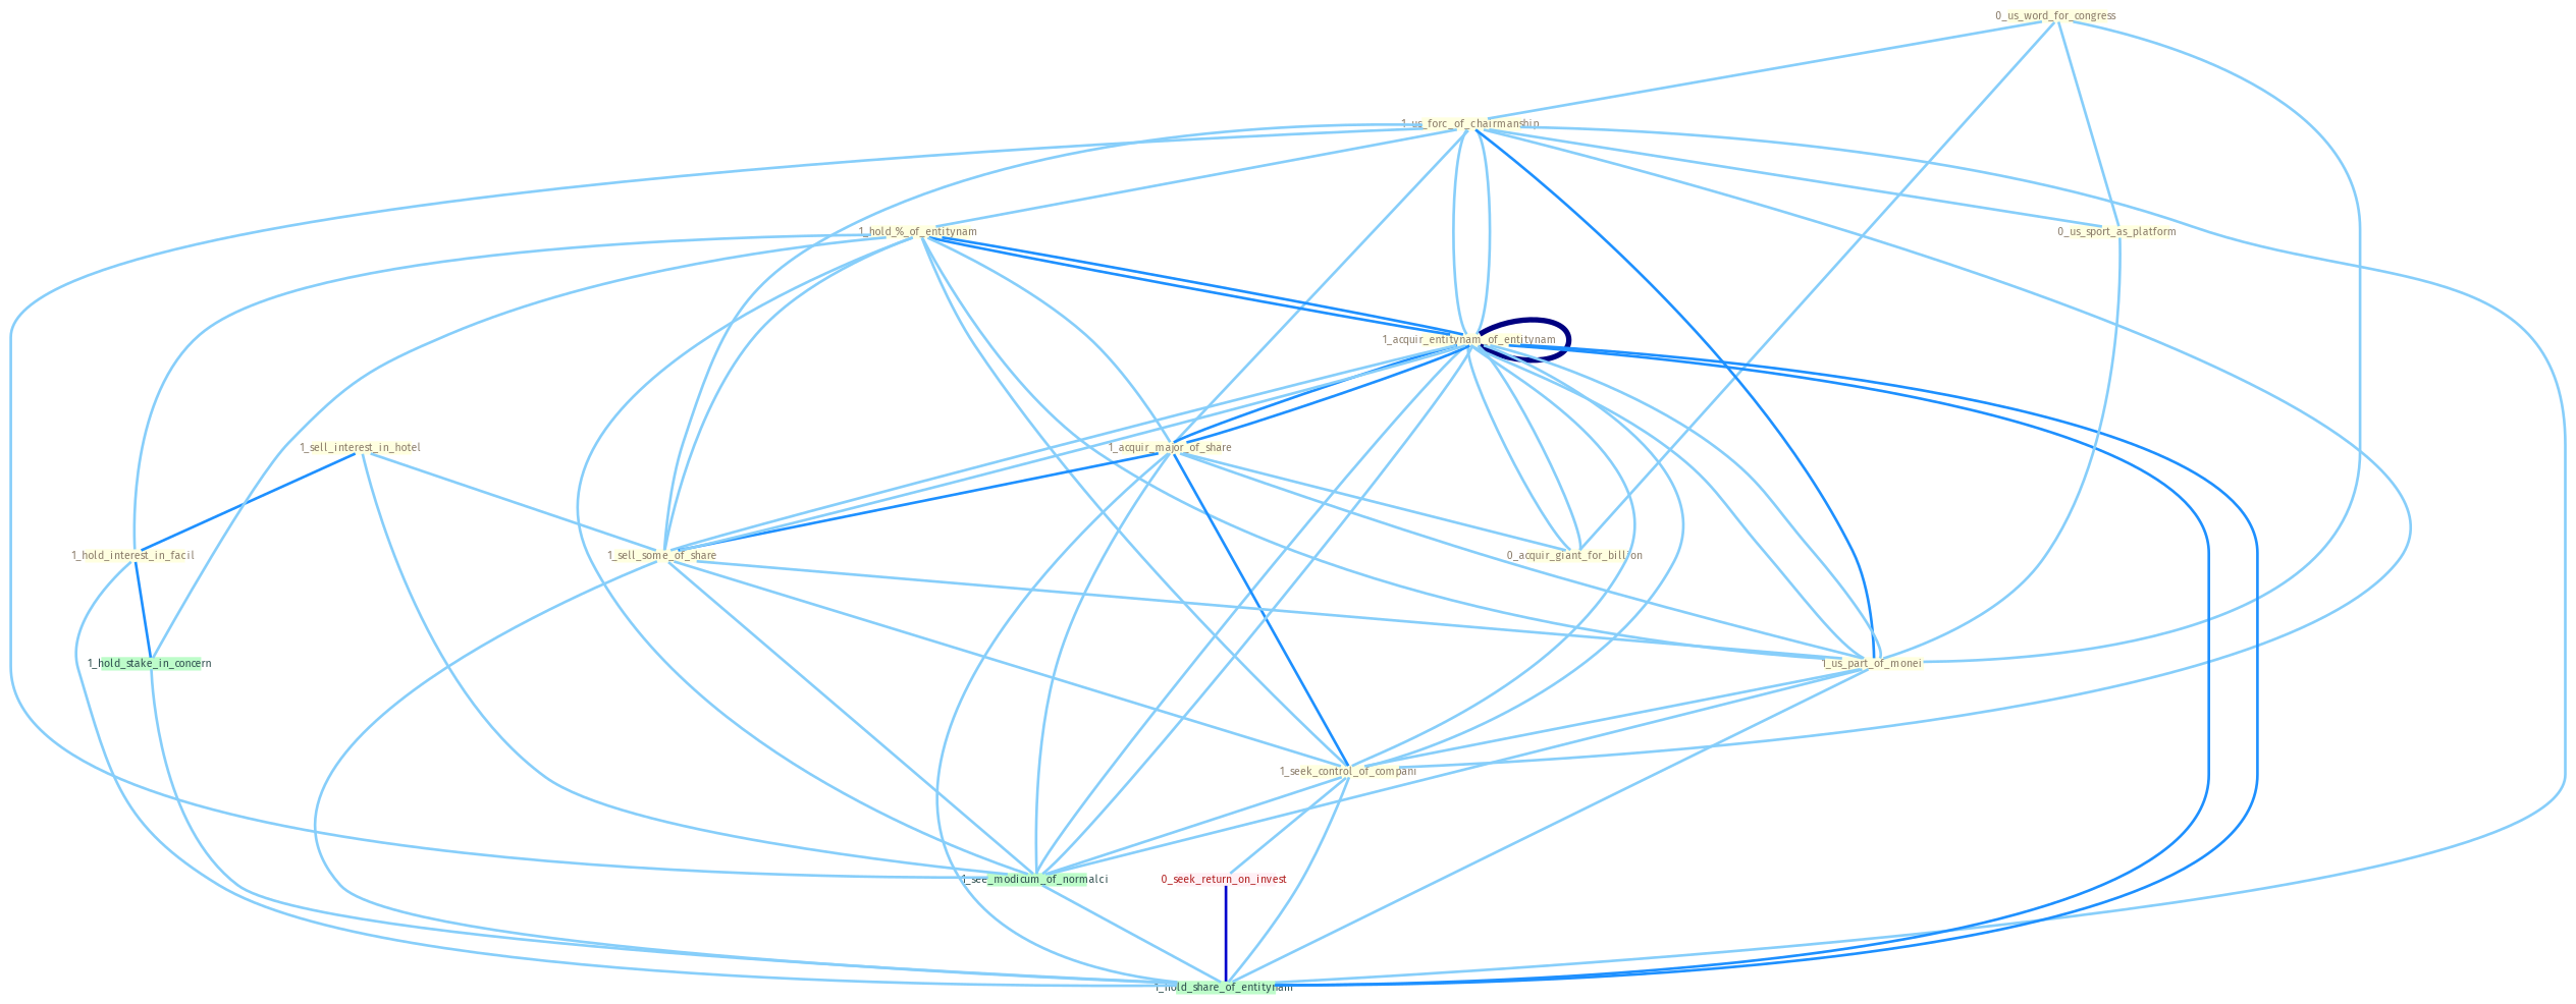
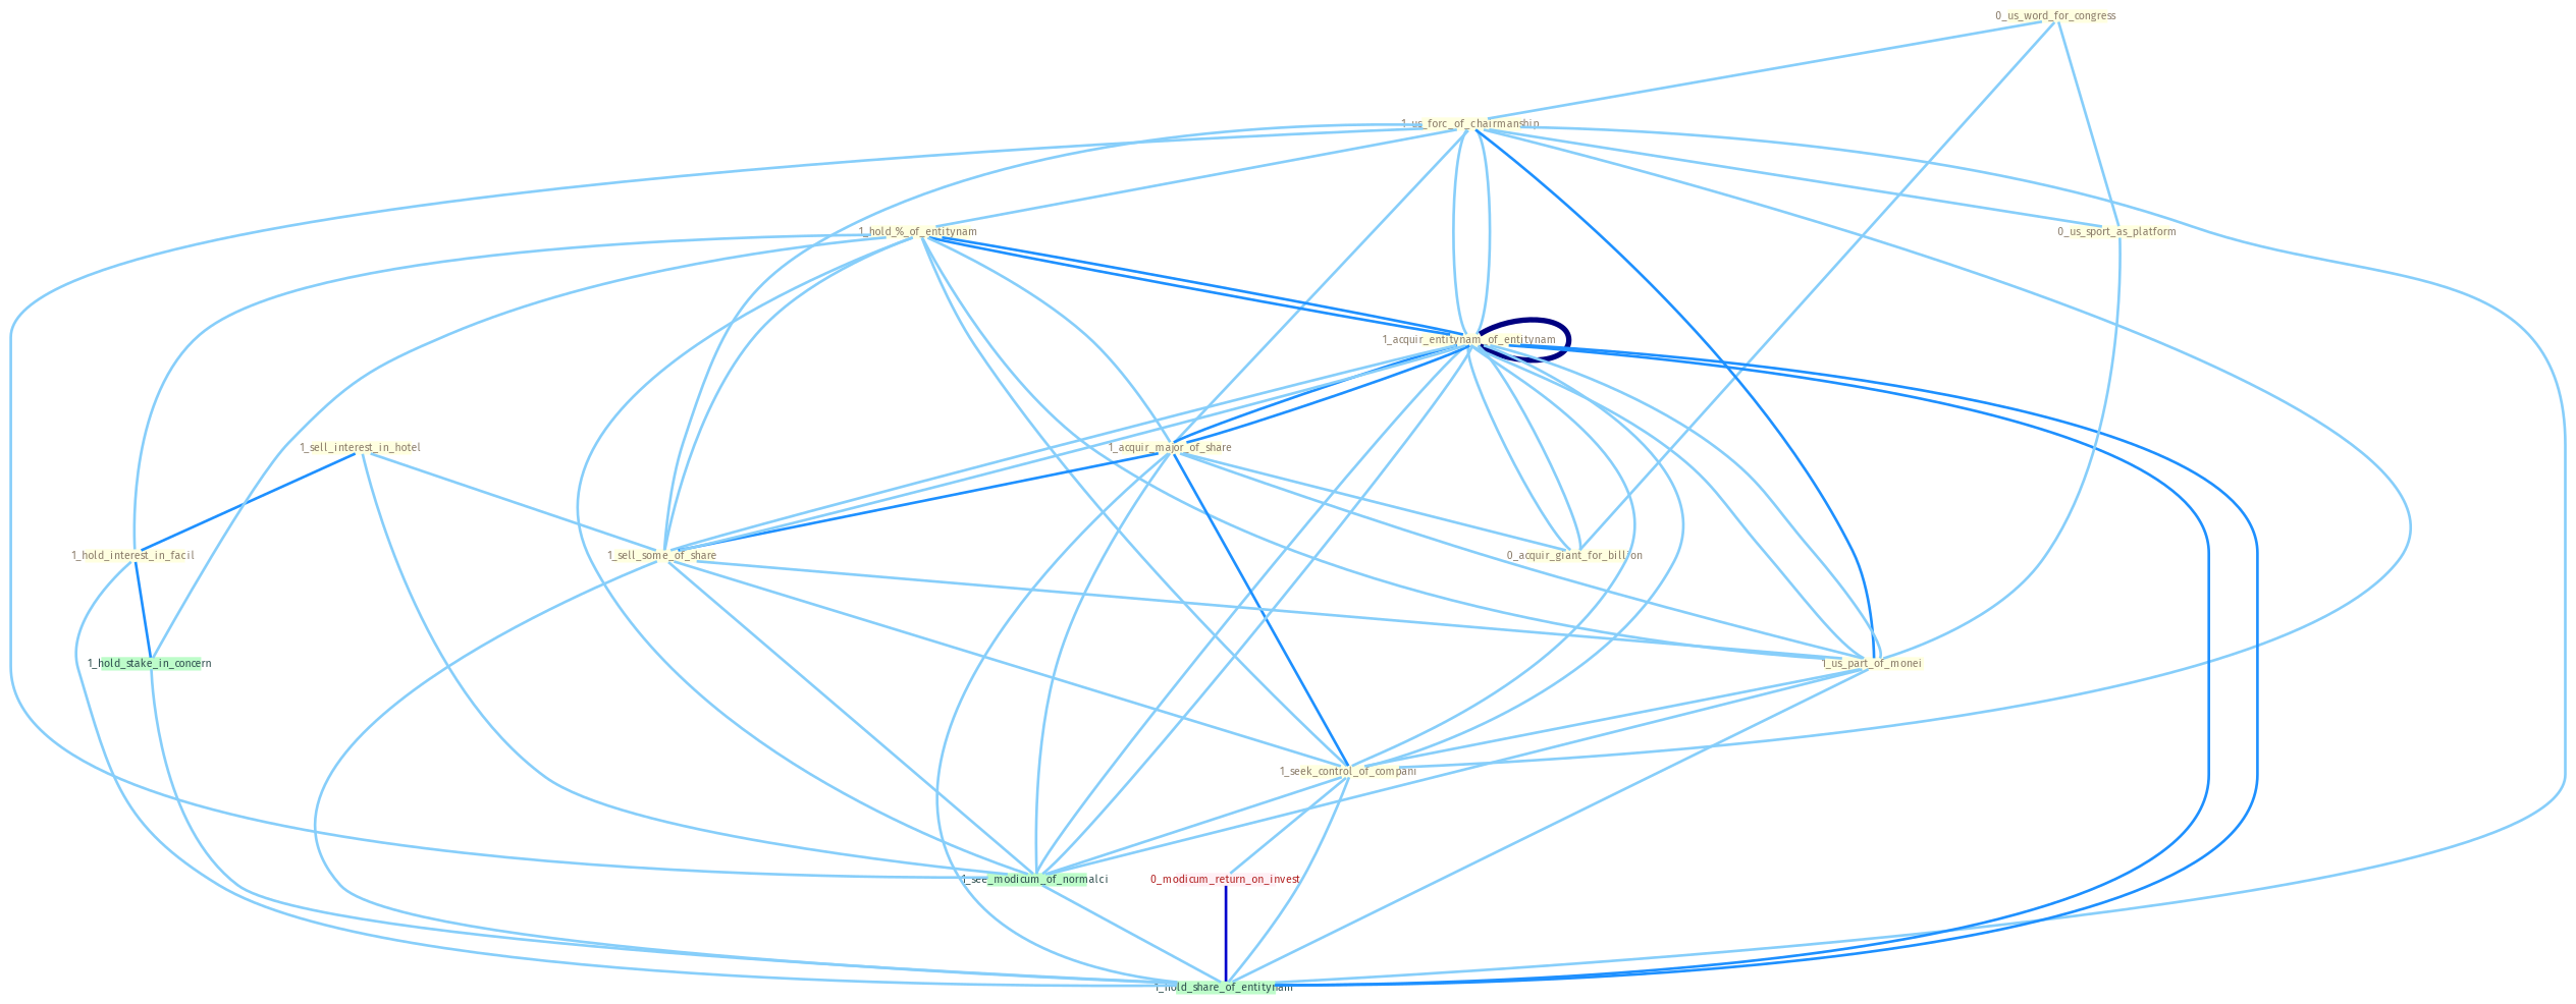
  graph {
    fontname="Fira Sans"
    node [color="#ffffe0" fixedsize=true fontcolor="#8b7d6b" fontname="Fira Sans" fontsize=4 shape=polygon style=filled]
    edge [color="#87cefa" fontname="Fira Sans" w=1]
    "0_us_word_for_congress " [height=.06 width=.5]
    "1_sell_interest_in_hotel " [height=.06 width=.5]
    "1_us_forc_of_chairmanship " [height=.06 width=.5]
    "1_hold_%_of_entitynam " [height=.06 width=.5]
    "1_acquir_entitynam_of_entitynam " [height=.06 width=.5]
    "1_hold_interest_in_facil " [height=.06 width=.5]
    "1_acquir_major_of_share " [height=.06 width=.5]
    "0_acquir_giant_for_billion " [height=.06 width=.5]
    "1_sell_some_of_share " [height=.06 width=.5]
    "0_us_sport_as_platform " [height=.06 width=.5]
    "1_us_part_of_monei " [height=.06 width=.5]
    "1_seek_control_of_compani " [height=.06 width=.5]
-   "0_seek_return_on_invest " [color="#fff0f5" fontcolor="#b22222" height=.06 width=.5]
+   "0_seek_return_on_invest " [color="#fff0f5" fontcolor="#b22222" height=.06 width=.5 label="0_modicum_return_on_invest"]
    "1_see_modicum_of_normalci " [color="#BDFCC9" fontcolor="#2f4f4f" height=.06 width=.5]
    "1_hold_share_of_entitynam " [color="#BDFCC9" fontcolor="#2f4f4f" height=.06 width=.5]
    "1_hold_stake_in_concern " [color="#BDFCC9" fontcolor="#2f4f4f" height=.06 width=.5]
    subgraph sub_1 {
      "0_us_word_for_congress "
      "1_sell_interest_in_hotel "
      "1_us_forc_of_chairmanship "
      "1_hold_%_of_entitynam "
      "1_acquir_entitynam_of_entitynam "
      "1_hold_interest_in_facil "
      "1_acquir_major_of_share "
      "0_acquir_giant_for_billion "
      "1_sell_some_of_share "
      "0_us_sport_as_platform "
      "1_us_part_of_monei "
      "1_seek_control_of_compani "
    }
    subgraph sub_2 {
      "0_seek_return_on_invest "
    }
    "0_us_word_for_congress " -- "1_us_forc_of_chairmanship "
    "0_us_word_for_congress " -- "0_acquir_giant_for_billion "
    "0_us_word_for_congress " -- "0_us_sport_as_platform "
-   "0_us_word_for_congress " -- "1_us_part_of_monei "
    "1_sell_interest_in_hotel " -- "1_hold_interest_in_facil " [color="#1e90ff" w=2]
    "1_sell_interest_in_hotel " -- "1_sell_some_of_share "
    "1_sell_interest_in_hotel " -- "1_see_modicum_of_normalci "
    "1_us_forc_of_chairmanship " -- "1_hold_%_of_entitynam "
    "1_us_forc_of_chairmanship " -- "1_acquir_entitynam_of_entitynam "
    "1_us_forc_of_chairmanship " -- "1_acquir_entitynam_of_entitynam "
    "1_us_forc_of_chairmanship " -- "1_acquir_major_of_share "
    "1_us_forc_of_chairmanship " -- "1_sell_some_of_share "
    "1_us_forc_of_chairmanship " -- "0_us_sport_as_platform "
    "1_us_forc_of_chairmanship " -- "1_us_part_of_monei " [color="#1e90ff" w=2]
    "1_us_forc_of_chairmanship " -- "1_seek_control_of_compani "
    "1_us_forc_of_chairmanship " -- "1_see_modicum_of_normalci "
    "1_us_forc_of_chairmanship " -- "1_hold_share_of_entitynam "
    "1_hold_%_of_entitynam " -- "1_acquir_entitynam_of_entitynam " [color="#1e90ff" w=2]
    "1_hold_%_of_entitynam " -- "1_acquir_entitynam_of_entitynam " [color="#1e90ff" w=2]
    "1_hold_%_of_entitynam " -- "1_hold_interest_in_facil "
    "1_hold_%_of_entitynam " -- "1_acquir_major_of_share "
    "1_hold_%_of_entitynam " -- "1_sell_some_of_share "
    "1_hold_%_of_entitynam " -- "1_us_part_of_monei "
    "1_hold_%_of_entitynam " -- "1_seek_control_of_compani "
    "1_hold_%_of_entitynam " -- "1_see_modicum_of_normalci "
    "1_hold_%_of_entitynam " -- "1_hold_stake_in_concern "
    "1_acquir_entitynam_of_entitynam " -- "1_acquir_entitynam_of_entitynam " [color="#000080" style=bold w=4]
    "1_acquir_entitynam_of_entitynam " -- "1_acquir_major_of_share " [color="#1e90ff" w=2]
    "1_acquir_entitynam_of_entitynam " -- "0_acquir_giant_for_billion "
    "1_acquir_entitynam_of_entitynam " -- "1_sell_some_of_share "
    "1_acquir_entitynam_of_entitynam " -- "1_us_part_of_monei "
    "1_acquir_entitynam_of_entitynam " -- "1_seek_control_of_compani "
    "1_acquir_entitynam_of_entitynam " -- "1_see_modicum_of_normalci "
    "1_acquir_entitynam_of_entitynam " -- "1_hold_share_of_entitynam " [color="#1e90ff" w=2]
    "1_acquir_entitynam_of_entitynam " -- "1_hold_share_of_entitynam " [color="#1e90ff" w=2]
    "1_hold_interest_in_facil " -- "1_hold_share_of_entitynam "
    "1_hold_interest_in_facil " -- "1_hold_stake_in_concern " [color="#1e90ff" w=2]
    "1_acquir_major_of_share " -- "1_acquir_entitynam_of_entitynam " [color="#1e90ff" w=2]
    "1_acquir_major_of_share " -- "0_acquir_giant_for_billion "
    "1_acquir_major_of_share " -- "1_sell_some_of_share " [color="#1e90ff" w=2]
    "1_acquir_major_of_share " -- "1_us_part_of_monei "
    "1_acquir_major_of_share " -- "1_seek_control_of_compani " [color="#1e90ff"]
    "1_acquir_major_of_share " -- "1_see_modicum_of_normalci "
    "1_acquir_major_of_share " -- "1_hold_share_of_entitynam "
    "0_acquir_giant_for_billion " -- "1_acquir_entitynam_of_entitynam "
    "1_sell_some_of_share " -- "1_acquir_entitynam_of_entitynam "
    "1_sell_some_of_share " -- "1_us_part_of_monei "
    "1_sell_some_of_share " -- "1_seek_control_of_compani "
    "1_sell_some_of_share " -- "1_see_modicum_of_normalci "
    "1_sell_some_of_share " -- "1_hold_share_of_entitynam "
    "0_us_sport_as_platform " -- "1_us_part_of_monei "
    "1_us_part_of_monei " -- "1_acquir_entitynam_of_entitynam "
    "1_us_part_of_monei " -- "1_seek_control_of_compani "
    "1_us_part_of_monei " -- "1_see_modicum_of_normalci "
    "1_us_part_of_monei " -- "1_hold_share_of_entitynam "
    "1_seek_control_of_compani " -- "1_acquir_entitynam_of_entitynam "
    "1_seek_control_of_compani " -- "0_seek_return_on_invest "
    "1_seek_control_of_compani " -- "1_see_modicum_of_normalci "
    "1_seek_control_of_compani " -- "1_hold_share_of_entitynam "
    "0_seek_return_on_invest " -- "1_hold_share_of_entitynam " [color="#0000cd" w=3]
    "1_see_modicum_of_normalci " -- "1_acquir_entitynam_of_entitynam "
    "1_see_modicum_of_normalci " -- "1_hold_share_of_entitynam "
    "1_hold_stake_in_concern " -- "1_hold_share_of_entitynam "
  }
